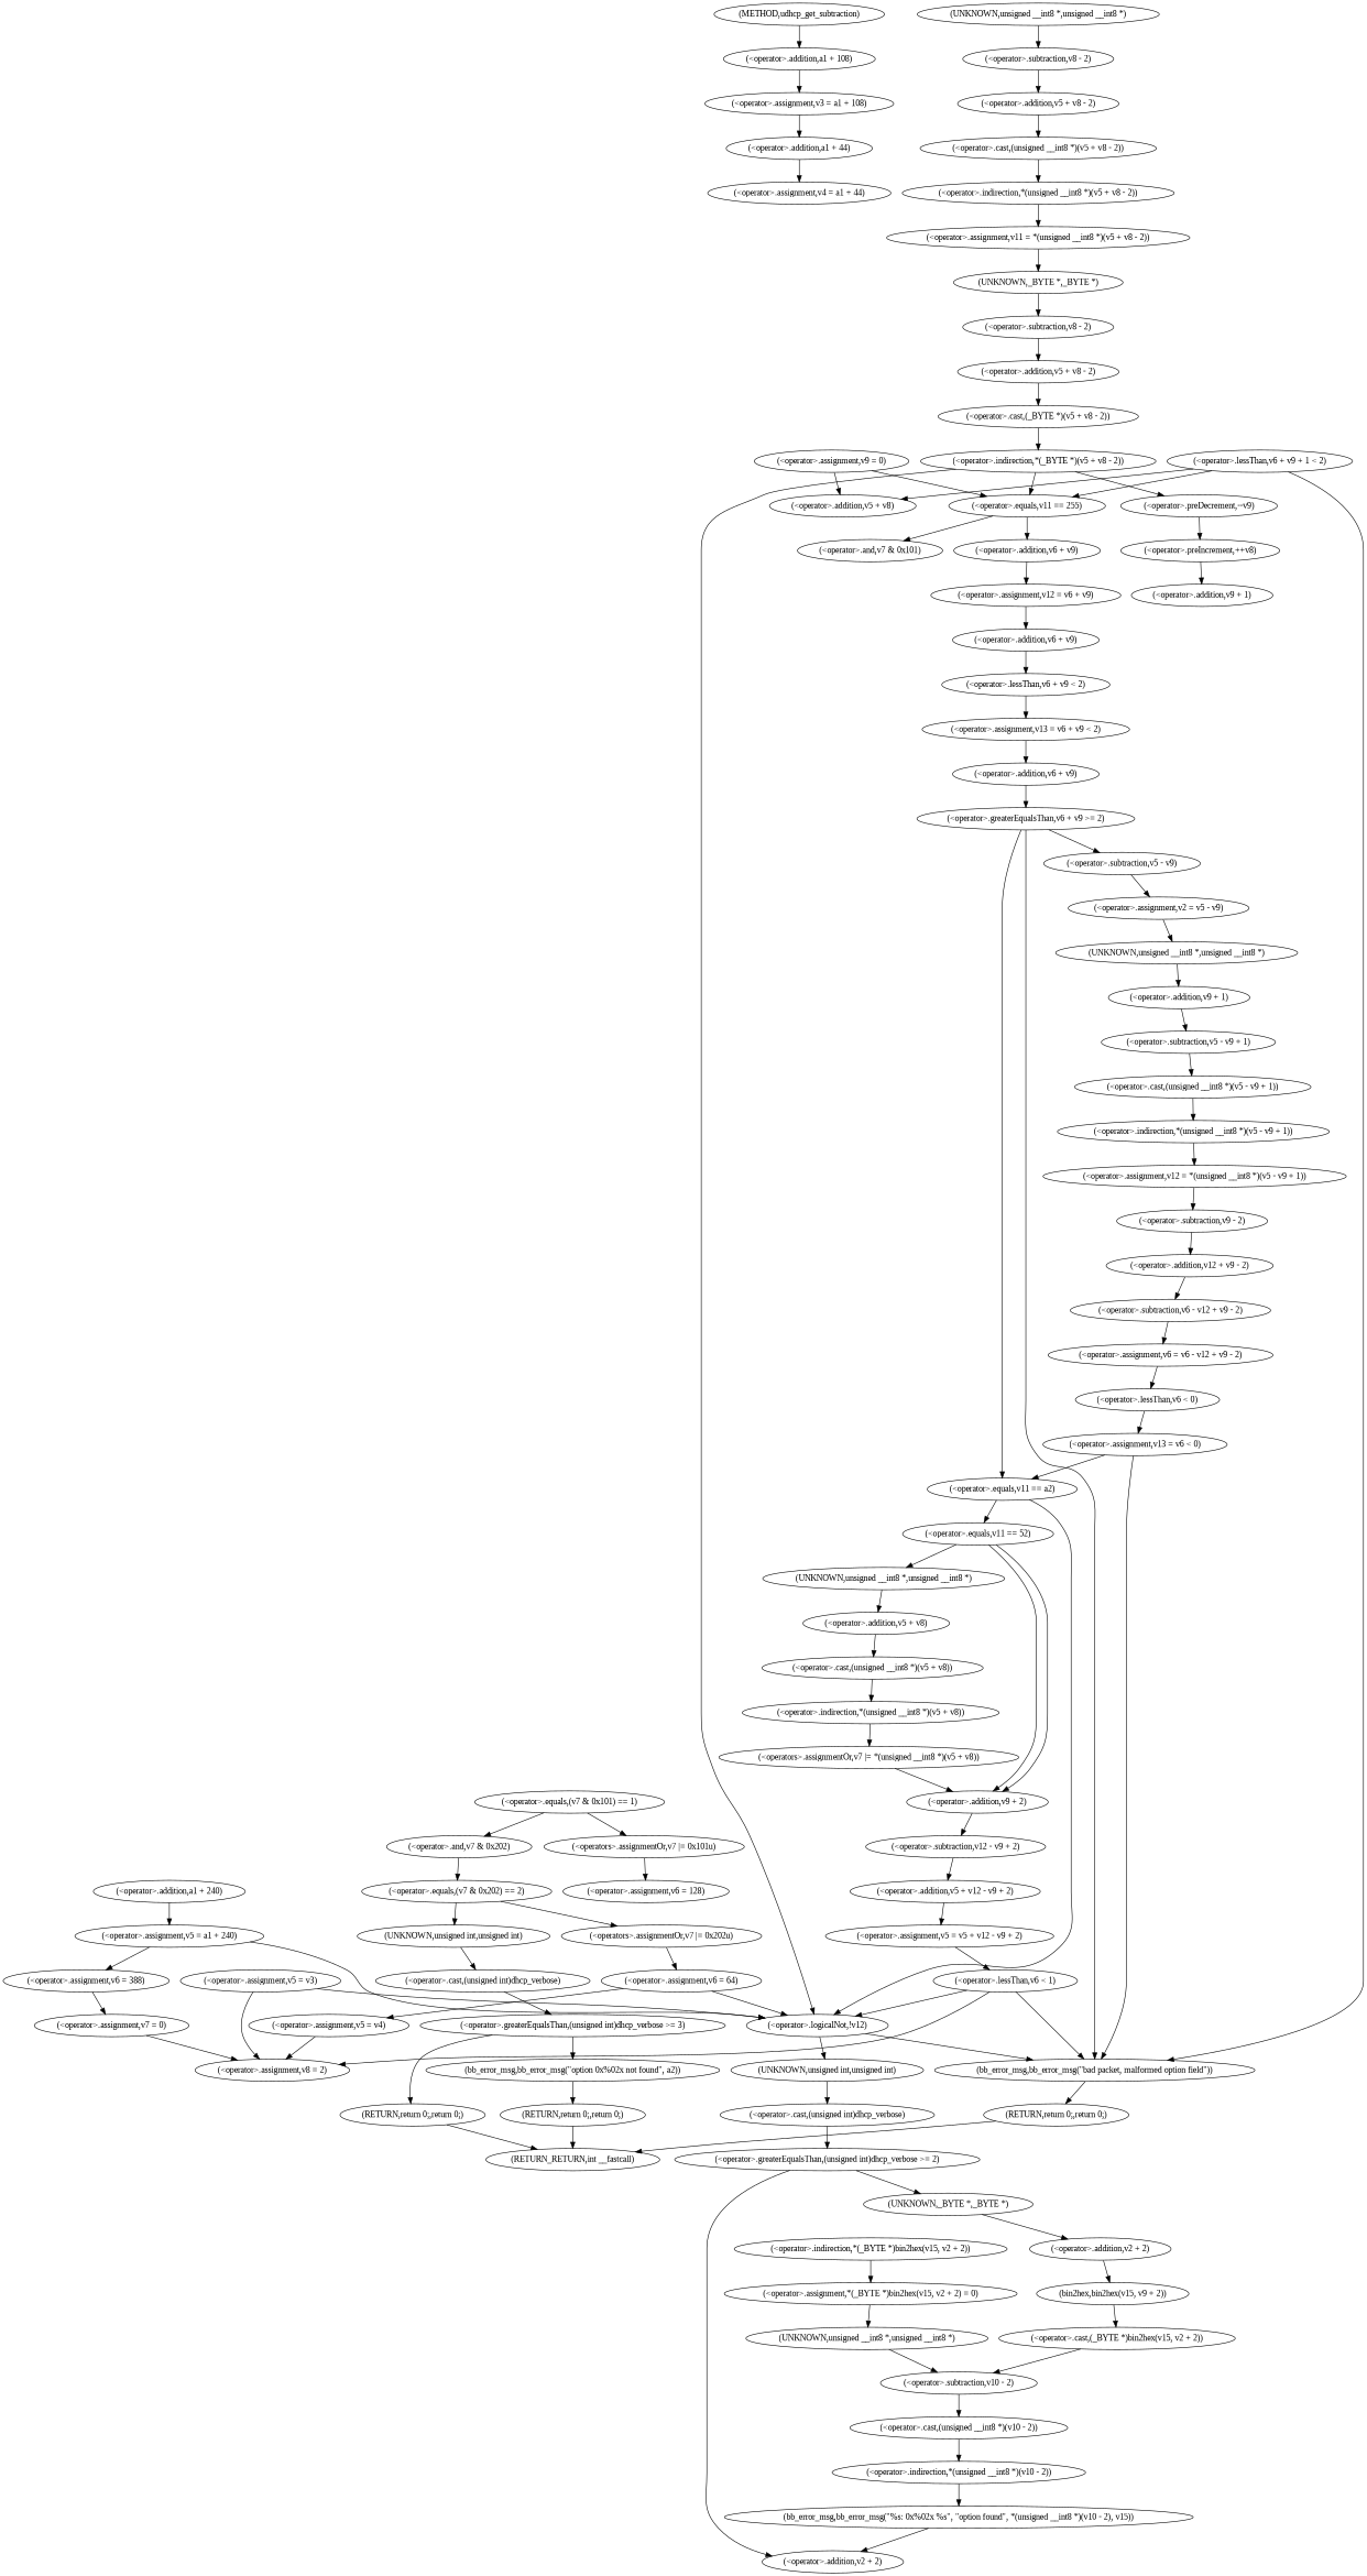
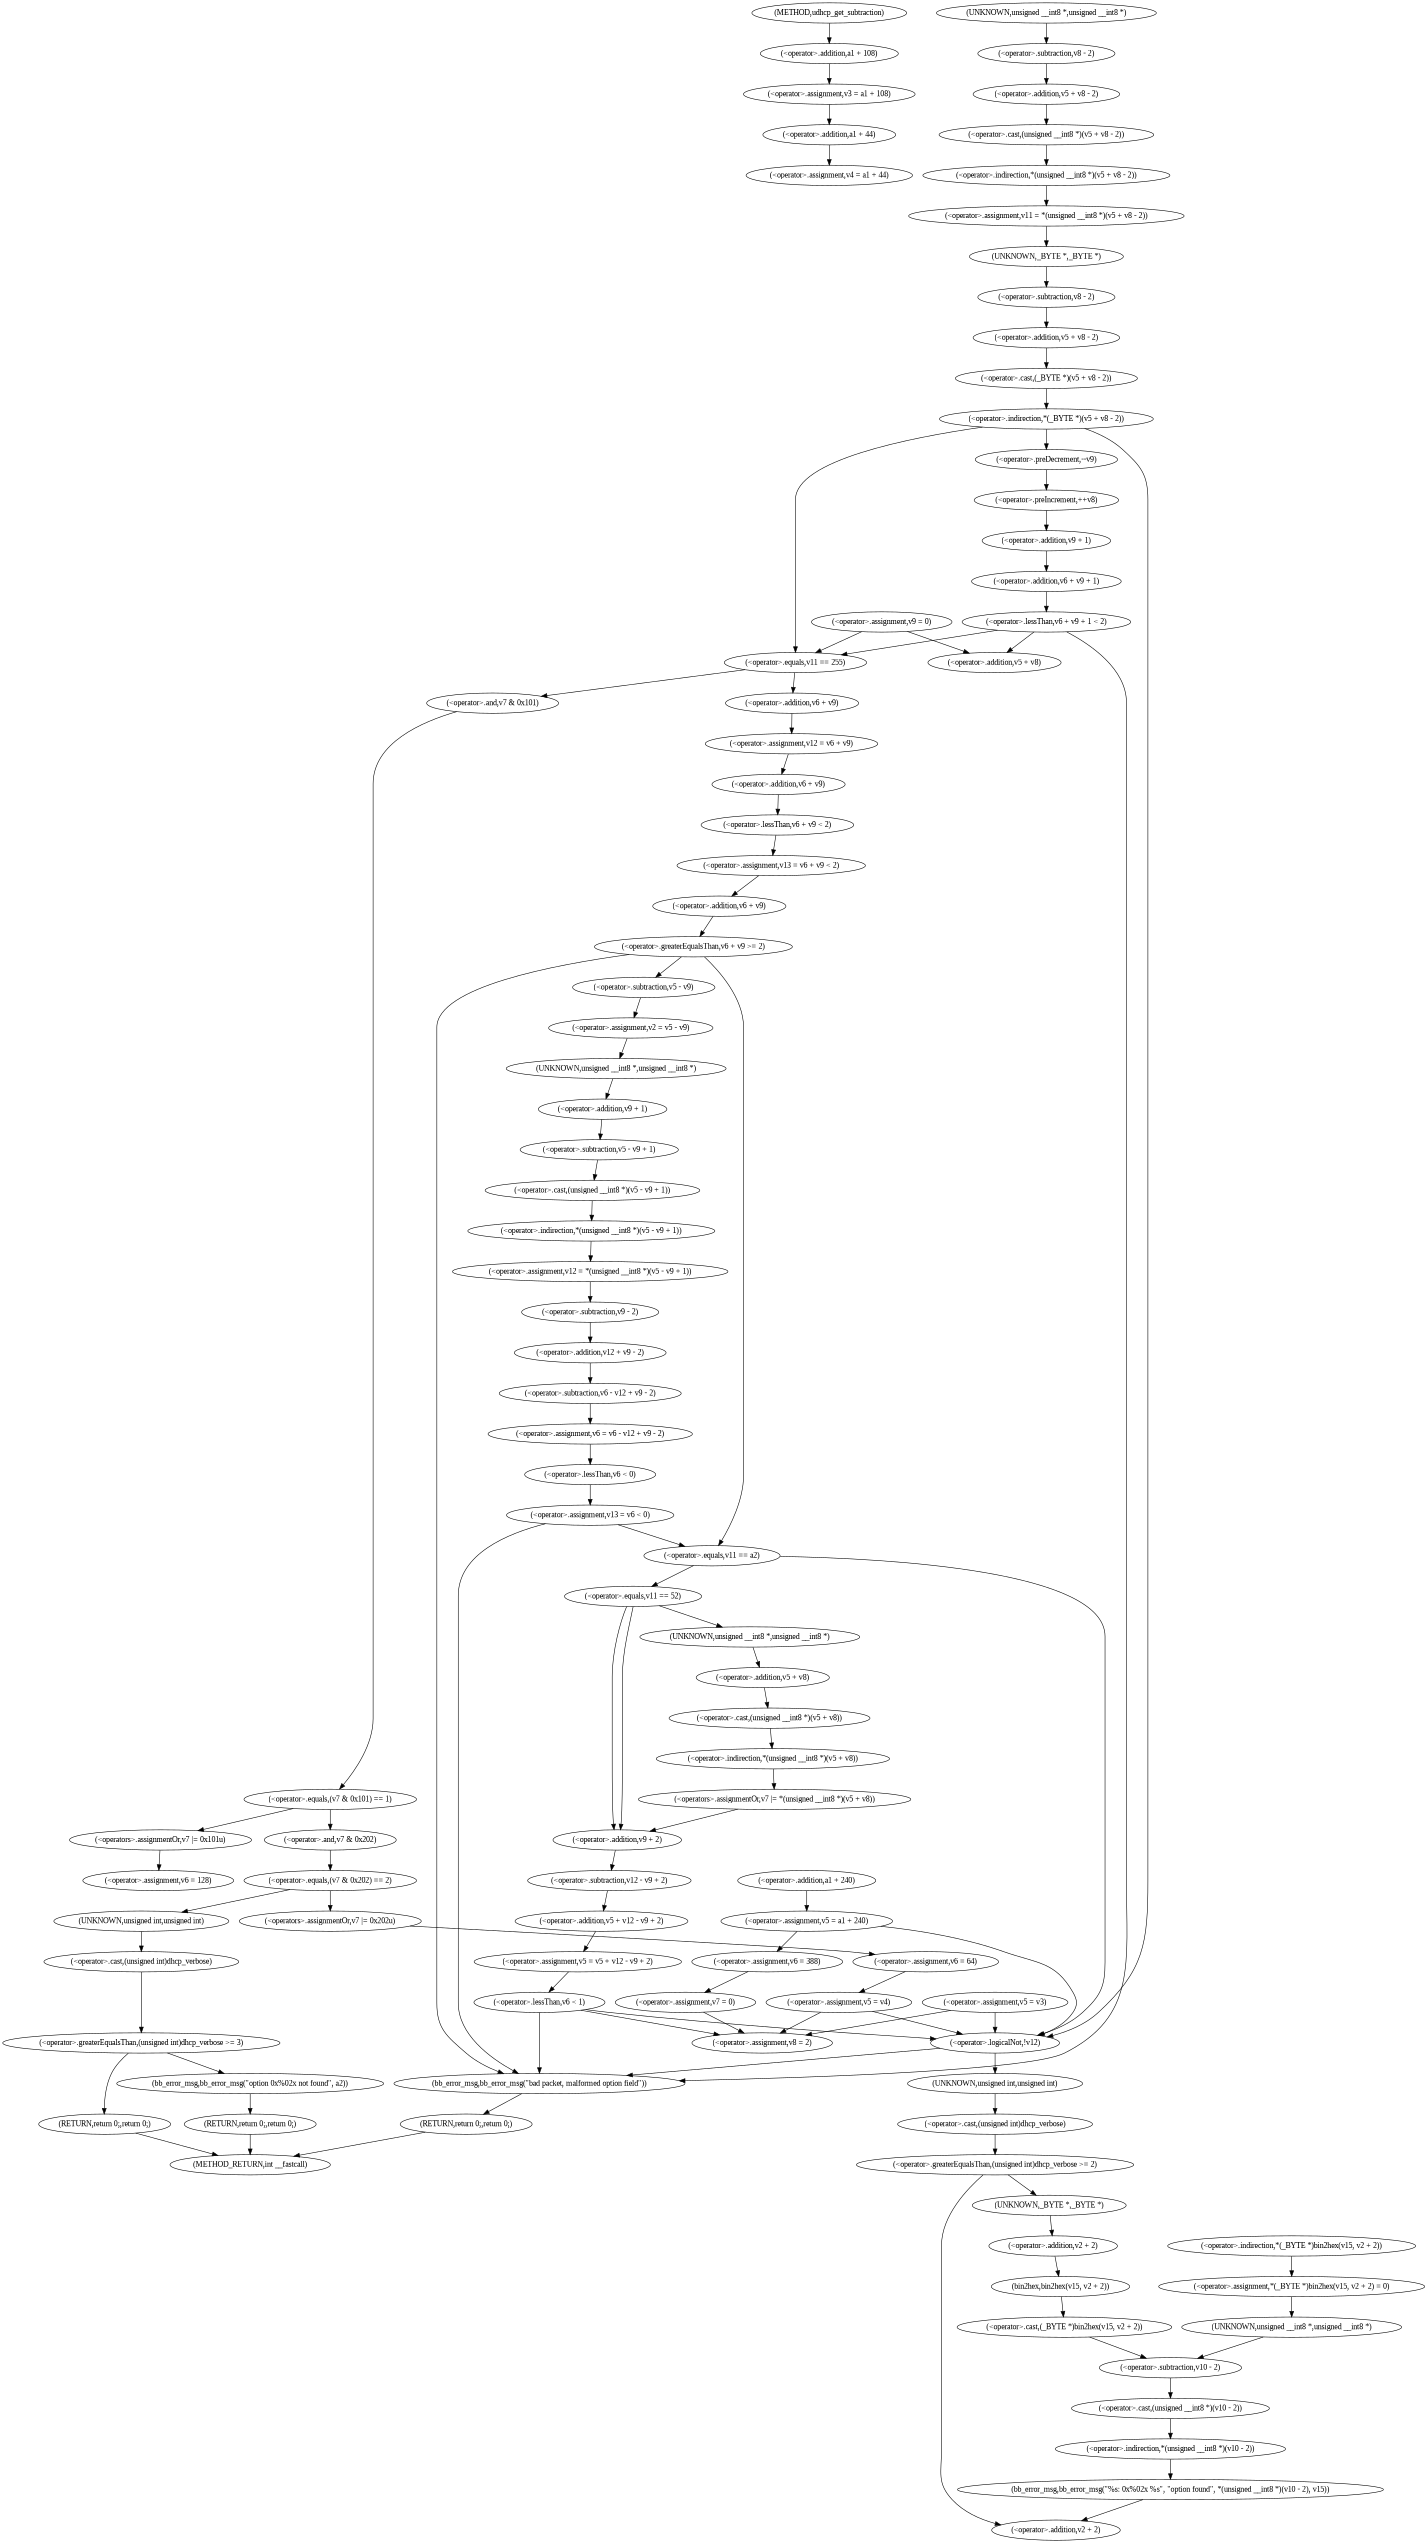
  digraph {
    fontname="Liberation Serif"
    node [fontname="Liberation Serif"]
    edge [fontname="Liberation Serif"]
    n1 [label="(<operator>.assignment,v3 = a1 + 108)"]
    n2 [label="(<operator>.addition,a1 + 44)"]
    n3 [label="(<operator>.assignment,v4 = a1 + 44)"]
    n4 [label="(<operator>.addition,a1 + 108)"]
    n5 [label="(<operator>.addition,a1 + 240)"]
    n6 [label="(<operator>.assignment,v5 = a1 + 240)"]
    n7 [label="(<operator>.assignment,v6 = 388)"]
    n8 [label="(<operator>.logicalNot,!v12)"]
    n9 [label="(<operator>.assignment,v7 = 0)"]
    n10 [label="(<operator>.assignment,v8 = 2)"]
    n11 [label="(bb_error_msg,bb_error_msg(\"bad packet, malformed option field\"))"]
    n12 [label="(UNKNOWN,unsigned int,unsigned int)"]
    n13 [label="(<operator>.assignment,v9 = 0)"]
    n14 [label="(<operator>.addition,v5 + v8)"]
    n15 [label="(<operator>.equals,v11 == 255)"]
    n16 [label="(<operator>.and,v7 & 0x101)"]
    n17 [label="(<operator>.addition,v6 + v9)"]
    n18 [label="(UNKNOWN,unsigned __int8 *,unsigned __int8 *)"]
    n19 [label="(<operator>.subtraction,v8 - 2)"]
    n20 [label="(<operator>.assignment,v11 = *(unsigned __int8 *)(v5 + v8 - 2))"]
    n21 [label="(UNKNOWN,_BYTE *,_BYTE *)"]
    n22 [label="(<operator>.subtraction,v8 - 2)"]
    n23 [label="(<operator>.indirection,*(unsigned __int8 *)(v5 + v8 - 2))"]
    n24 [label="(<operator>.cast,(unsigned __int8 *)(v5 + v8 - 2))"]
    n25 [label="(<operator>.addition,v5 + v8 - 2)"]
    n26 [label="(<operator>.indirection,*(_BYTE *)(v5 + v8 - 2))"]
    n27 [label="(<operator>.preDecrement,--v9)"]
    n28 [label="(<operator>.preIncrement,++v8)"]
    n29 [label="(<operator>.cast,(_BYTE *)(v5 + v8 - 2))"]
    n30 [label="(<operator>.addition,v5 + v8 - 2)"]
    n31 [label="(<operator>.addition,v9 + 1)"]
+   n32 [label="(<operator>.addition,v6 + v9 + 1)"]
    n33 [label="(<operator>.lessThan,v6 + v9 + 1 < 2)"]
    n34 [label="(RETURN,return 0;,return 0;)"]
    n35 [label="(<operator>.equals,(v7 & 0x101) == 1)"]
    n36 [label="(<operator>.assignment,v12 = v6 + v9)"]
    n37 [label="(<operators>.assignmentOr,v7 |= 0x101u)"]
    n38 [label="(<operator>.and,v7 & 0x202)"]
    n39 [label="(<operator>.assignment,v6 = 128)"]
    n40 [label="(<operator>.equals,(v7 & 0x202) == 2)"]
    n41 [label="(<operator>.assignment,v5 = v3)"]
    n42 [label="(<operators>.assignmentOr,v7 |= 0x202u)"]
    n43 [label="(UNKNOWN,unsigned int,unsigned int)"]
    n44 [label="(<operator>.assignment,v6 = 64)"]
    n45 [label="(<operator>.cast,(unsigned int)dhcp_verbose)"]
    n46 [label="(<operator>.assignment,v5 = v4)"]
    n47 [label="(<operator>.greaterEqualsThan,(unsigned int)dhcp_verbose >= 3)"]
    n48 [label="(bb_error_msg,bb_error_msg(\"option 0x%02x not found\", a2))"]
    n49 [label="(RETURN,return 0;,return 0;)"]
    n50 [label="(RETURN,return 0;,return 0;)"]
-   n51 [label="(RETURN_RETURN,int __fastcall)"]
+   n51 [label="(METHOD_RETURN,int __fastcall)"]
    n52 [label="(<operator>.addition,v6 + v9)"]
    n53 [label="(<operator>.lessThan,v6 + v9 < 2)"]
    n54 [label="(<operator>.assignment,v13 = v6 + v9 < 2)"]
    n55 [label="(<operator>.addition,v6 + v9)"]
    n56 [label="(<operator>.greaterEqualsThan,v6 + v9 >= 2)"]
    n57 [label="(<operator>.subtraction,v5 - v9)"]
    n58 [label="(<operator>.equals,v11 == a2)"]
    n59 [label="(<operator>.assignment,v2 = v5 - v9)"]
    n60 [label="(<operator>.equals,v11 == 52)"]
    n61 [label="(UNKNOWN,unsigned __int8 *,unsigned __int8 *)"]
    n62 [label="(<operator>.addition,v9 + 1)"]
    n63 [label="(<operator>.assignment,v12 = *(unsigned __int8 *)(v5 - v9 + 1))"]
    n64 [label="(<operator>.subtraction,v9 - 2)"]
    n65 [label="(<operator>.addition,v12 + v9 - 2)"]
    n66 [label="(<operator>.indirection,*(unsigned __int8 *)(v5 - v9 + 1))"]
    n67 [label="(<operator>.cast,(unsigned __int8 *)(v5 - v9 + 1))"]
    n68 [label="(<operator>.subtraction,v5 - v9 + 1)"]
    n69 [label="(<operator>.assignment,v6 = v6 - v12 + v9 - 2)"]
    n70 [label="(<operator>.lessThan,v6 < 0)"]
    n71 [label="(<operator>.assignment,v13 = v6 < 0)"]
    n72 [label="(<operator>.subtraction,v6 - v12 + v9 - 2)"]
    n73 [label="(UNKNOWN,unsigned __int8 *,unsigned __int8 *)"]
    n74 [label="(<operator>.addition,v9 + 2)"]
    n75 [label="(<operator>.addition,v5 + v8)"]
    n76 [label="(<operator>.subtraction,v12 - v9 + 2)"]
    n77 [label="(<operators>.assignmentOr,v7 |= *(unsigned __int8 *)(v5 + v8))"]
    n78 [label="(<operator>.indirection,*(unsigned __int8 *)(v5 + v8))"]
    n79 [label="(<operator>.cast,(unsigned __int8 *)(v5 + v8))"]
    n80 [label="(<operator>.assignment,v5 = v5 + v12 - v9 + 2)"]
    n81 [label="(<operator>.lessThan,v6 < 1)"]
    n82 [label="(<operator>.addition,v5 + v12 - v9 + 2)"]
    n83 [label="(<operator>.cast,(unsigned int)dhcp_verbose)"]
    n84 [label="(<operator>.greaterEqualsThan,(unsigned int)dhcp_verbose >= 2)"]
    n85 [label="(UNKNOWN,_BYTE *,_BYTE *)"]
    n86 [label="(<operator>.addition,v2 + 2)"]
    n87 [label="(<operator>.addition,v2 + 2)"]
    n88 [label="(<operator>.assignment,*(_BYTE *)bin2hex(v15, v2 + 2) = 0)"]
    n89 [label="(UNKNOWN,unsigned __int8 *,unsigned __int8 *)"]
    n90 [label="(<operator>.subtraction,v10 - 2)"]
    n91 [label="(<operator>.indirection,*(_BYTE *)bin2hex(v15, v2 + 2))"]
    n92 [label="(<operator>.cast,(_BYTE *)bin2hex(v15, v2 + 2))"]
-   n93 [label="(bin2hex,bin2hex(v15, v9 + 2))"]
+   n93 [label="(bin2hex,bin2hex(v15, v2 + 2))"]
    n94 [label="(bb_error_msg,bb_error_msg(\"%s: 0x%02x %s\", \"option found\", *(unsigned __int8 *)(v10 - 2), v15))"]
    n95 [label="(<operator>.indirection,*(unsigned __int8 *)(v10 - 2))"]
    n96 [label="(<operator>.cast,(unsigned __int8 *)(v10 - 2))"]
    n97 [label="(METHOD,udhcp_get_subtraction)"]
    n1 -> n2
    n2 -> n3
    n4 -> n1
    n5 -> n6
    n6 -> n7
    n6 -> n8
    n7 -> n9
    n8 -> n11
    n8 -> n12
    n9 -> n10
    n11 -> n34
    n12 -> n83
    n13 -> n14
    n13 -> n15
    n15 -> n16
    n15 -> n17
+   n16 -> n35
    n17 -> n36
    n18 -> n19
    n19 -> n25
    n20 -> n21
    n21 -> n22
    n22 -> n30
    n23 -> n20
    n24 -> n23
    n25 -> n24
    n26 -> n8
    n26 -> n15
    n26 -> n27
    n27 -> n28
    n28 -> n31
    n29 -> n26
    n30 -> n29
+   n31 -> n32
+   n32 -> n33
    n33 -> n11
    n33 -> n14
    n33 -> n15
    n34 -> n51
    n35 -> n37
    n35 -> n38
    n36 -> n52
    n37 -> n39
    n38 -> n40
    n40 -> n42
    n40 -> n43
    n41 -> n8
    n41 -> n10
    n42 -> n44
    n43 -> n45
    n44 -> n46
    n45 -> n47
-   n44 -> n8
+   n46 -> n8
    n46 -> n10
    n47 -> n48
    n47 -> n49
    n48 -> n50
    n49 -> n51
    n50 -> n51
    n52 -> n53
    n53 -> n54
    n54 -> n55
    n55 -> n56
    n56 -> n11
    n56 -> n57
    n56 -> n58
    n57 -> n59
    n58 -> n8
    n58 -> n60
    n59 -> n61
    n60 -> n73
    n60 -> n74
    n60 -> n74
    n61 -> n62
    n62 -> n68
    n63 -> n64
    n64 -> n65
    n65 -> n72
    n66 -> n63
    n67 -> n66
    n68 -> n67
    n69 -> n70
    n70 -> n71
    n71 -> n11
    n71 -> n58
    n72 -> n69
    n73 -> n75
    n74 -> n76
    n75 -> n79
    n76 -> n82
    n77 -> n74
    n78 -> n77
    n79 -> n78
    n80 -> n81
    n81 -> n8
    n81 -> n10
    n81 -> n11
    n82 -> n80
    n83 -> n84
    n84 -> n85
    n84 -> n86
    n85 -> n87
    n87 -> n93
    n88 -> n89
    n89 -> n90
    n90 -> n96
    n91 -> n88
    n92 -> n90
    n93 -> n92
    n94 -> n86
    n95 -> n94
    n96 -> n95
    n97 -> n4
  }
